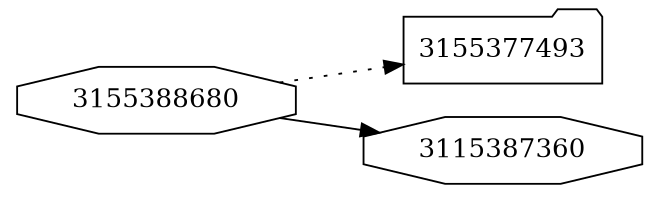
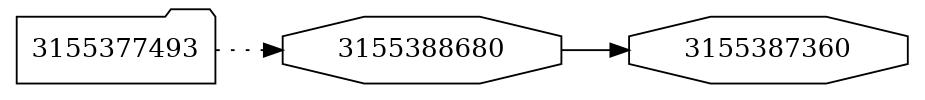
  strict digraph {
    rankdir=LR
    node [shape=octagon]
    3155377493 [shape=folder]
    3155388680
-   3155387360 [label=3115387360]
-   3155388680 -> 3155377493 [style=dotted]
+   3155387360
+   3155377493 -> 3155388680 [style=dotted]
    3155388680 -> 3155387360 [style=solid]
  }
